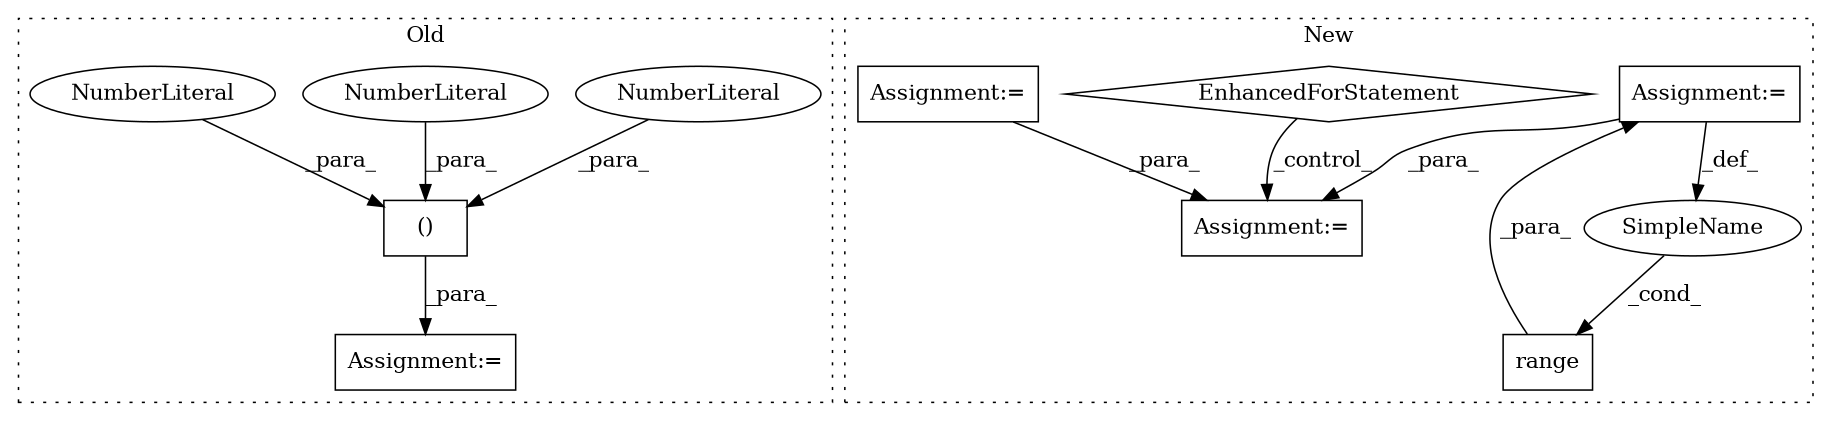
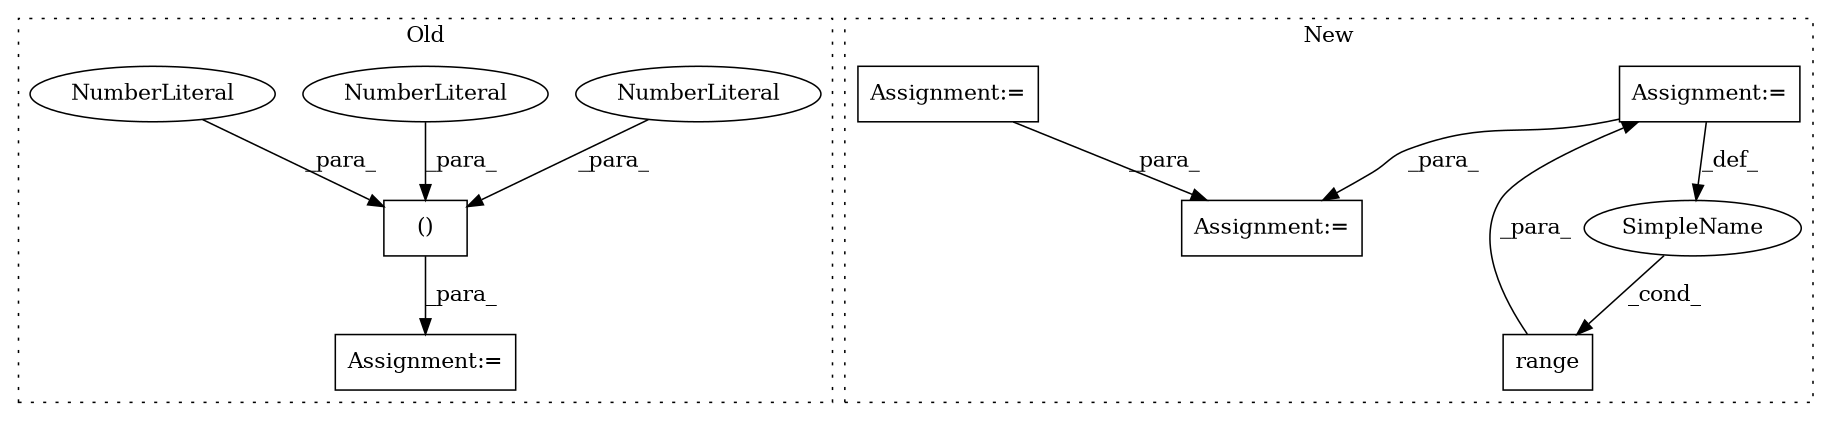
  digraph {
    fontname="DejaVu Serif"
    node [a=7 fontname="DejaVu Serif" l=1 s=13192 shape=box]
    edge [fontname="DejaVu Serif"]
    n1 [a=106 l=29 label="()"]
    n2 [l=2 label="Assignment:=" s=13097]
    n3 [a=34 label=NumberLiteral s=13220 shape=ellipse]
    n4 [a=34 label=NumberLiteral s=13206 shape=ellipse]
    n5 [a=34 label=NumberLiteral shape=ellipse]
-   n6 [a=70 l="53,2" label=EnhancedForStatement s="13215,13291" shape=diamond]
    n7 [l="53,2" label="Assignment:=" s="13215,13291"]
    n8 [l=2 label="Assignment:=" s=13360]
    n9 [a=42 label=SimpleName s=13272 shape=ellipse]
    n10 [label="Assignment:=" s=11958]
    n11 [a=32 l="6,1" label=range s="13276,13290"]
    subgraph cluster_1 {
      label=Old
      style=dotted
      n1
      n2
      n3
      n4
      n5
    }
    subgraph cluster_2 {
      label=New
      style=dotted
-     n6
      n7
      n8
      n9
      n10
      n11
    }
    n1 -> n2 [label=_para_]
    n3 -> n1 [label=_para_]
    n4 -> n1 [label=_para_]
    n5 -> n1 [label=_para_]
-   n6 -> n8 [label=_control_]
    n7 -> n8 [label=_para_]
    n7 -> n9 [label=_def_]
    n9 -> n11 [label=_cond_]
    n10 -> n8 [label=_para_]
    n11 -> n7 [label=_para_]
  }
